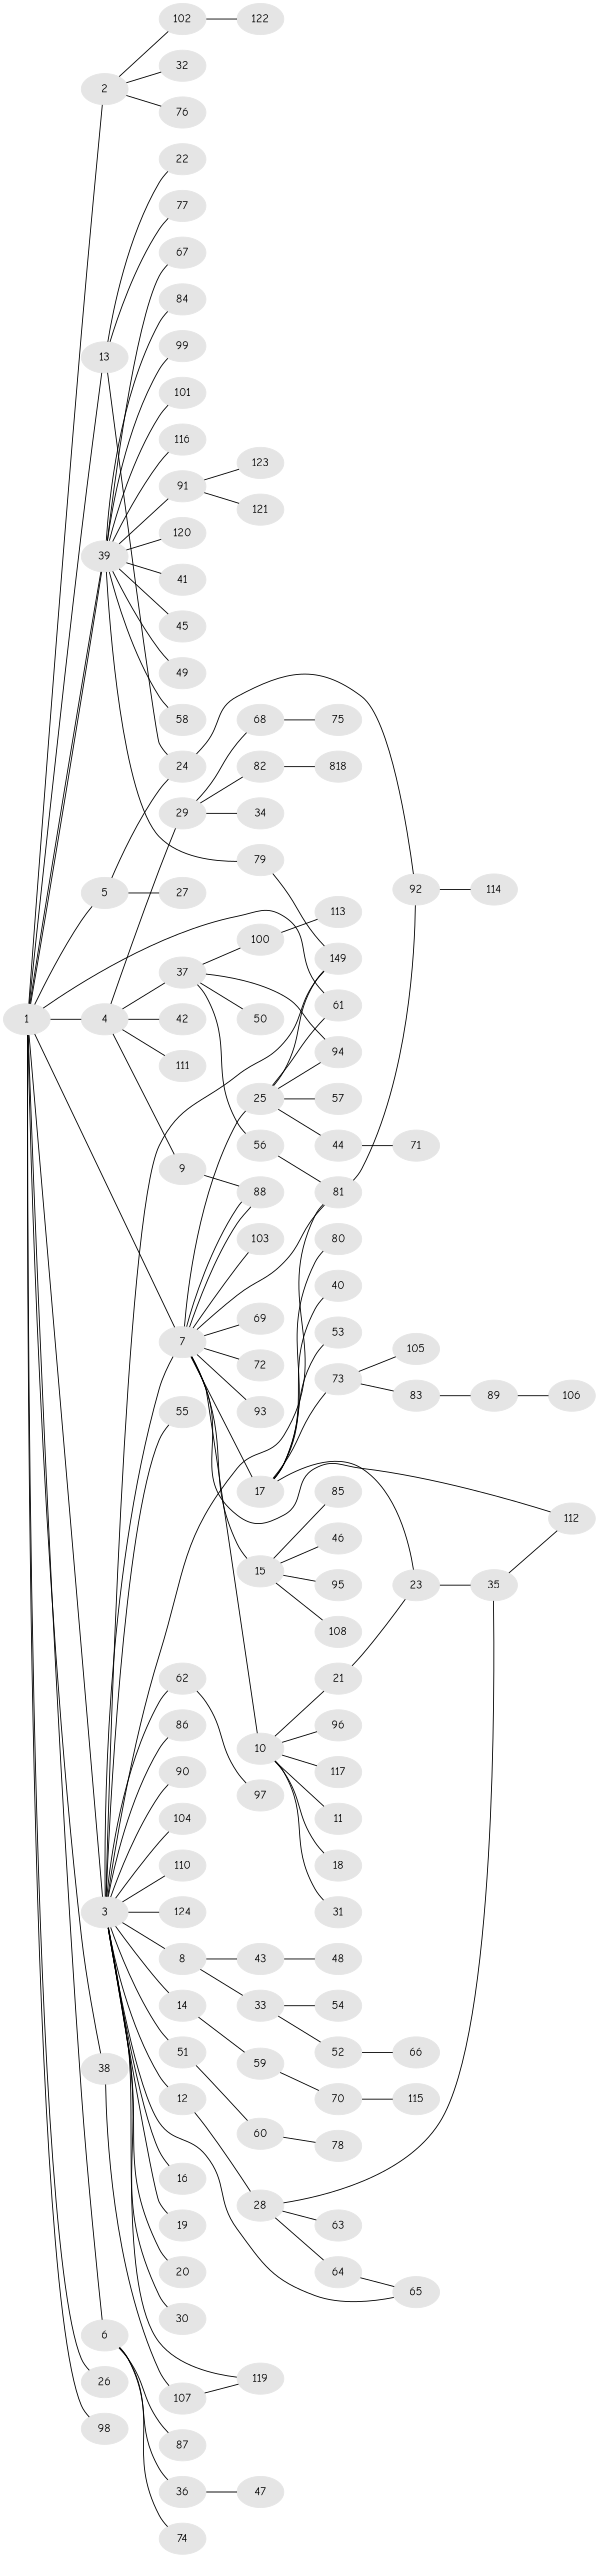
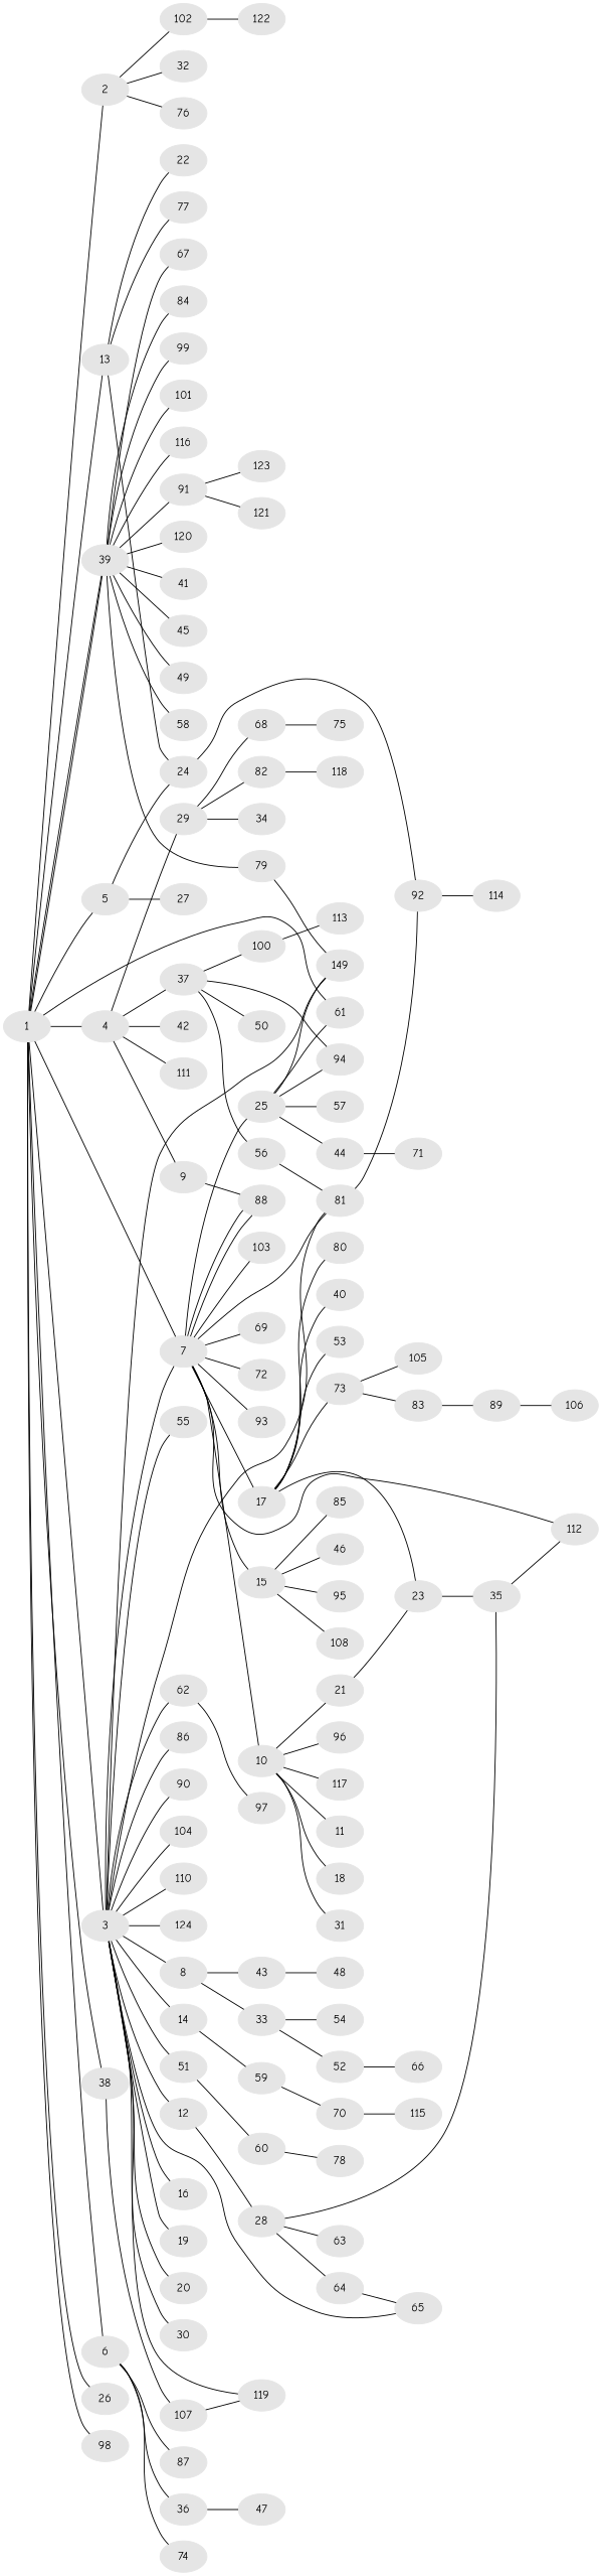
  graph {
    fontname="Comic Neue"
    rankdir=LR
    node [color=gray90 fontname="Comic Neue" style=filled]
    edge [fontname="Comic Neue"]
    1
    2
    3
    4
    5
    6
    7
    13
    26
    38
    39
    61
    98
    32
    76
    102
    8
    12
    14
    16
    19
    20
    30
    51
    55
    62
    65
    81
    86
    90
    104
    n32 [label=149]
    110
    119
    124
    9
    29
    37
    42
    111
    24
    27
    36
    74
    87
    10
    15
    17
    25
    69
    72
    88
    93
    103
    112
    22
    77
    107
    41
    45
    49
    58
    67
    79
    84
    91
    99
    101
    116
    120
    122
    33
    43
    28
    59
    60
    97
    92
    34
    68
    82
    94
    50
    56
    100
    47
    11
    18
    21
    31
    96
    117
    46
    85
    95
    108
    23
    40
    53
    73
    80
    44
    57
    52
    54
    48
    35
    63
    64
    70
    83
    105
    114
    71
    75
-   118 [label=818]
+   118
    66
    113
    121
    123
    78
    115
    89
    106
    1 -- 2
    1 -- 3
    1 -- 4
    1 -- 5
    1 -- 6
    1 -- 7
    1 -- 13
    1 -- 26
    1 -- 38
    1 -- 39
    1 -- 39
    1 -- 61
    1 -- 98
    2 -- 32
    2 -- 76
    2 -- 102
    3 -- 7
    3 -- 8
    3 -- 12
    3 -- 14
    3 -- 16
    3 -- 19
    3 -- 20
    3 -- 30
    3 -- 51
    3 -- 55
    3 -- 62
    3 -- 65
    3 -- 81
    3 -- 86
    3 -- 90
    3 -- 104
    3 -- n32
    3 -- 110
    3 -- 119
    3 -- 124
    4 -- 9
    4 -- 29
    4 -- 37
    4 -- 42
    4 -- 111
    5 -- 24
    5 -- 27
    6 -- 36
    6 -- 74
    6 -- 87
    7 -- 81
    7 -- 10
    7 -- 15
    7 -- 17
    7 -- 25
    7 -- 69
    7 -- 72
    7 -- 88
    7 -- 88
    7 -- 93
    7 -- 103
    7 -- 112
    13 -- 24
    13 -- 22
    13 -- 77
    38 -- 107
    39 -- 41
    39 -- 45
    39 -- 49
    39 -- 58
    39 -- 67
    39 -- 79
    39 -- 84
    39 -- 91
    39 -- 99
    39 -- 101
    39 -- 116
    39 -- 120
    102 -- 122
    8 -- 33
    8 -- 43
    12 -- 28
    14 -- 59
    51 -- 60
    62 -- 97
    81 -- 92
    9 -- 88
    29 -- 34
    29 -- 68
    29 -- 82
    37 -- 94
    37 -- 50
    37 -- 56
    37 -- 100
    24 -- 92
    36 -- 47
    10 -- 11
    10 -- 18
    10 -- 21
    10 -- 31
    10 -- 96
    10 -- 117
    15 -- 46
    15 -- 85
    15 -- 95
    15 -- 108
    17 -- 23
    17 -- 40
    17 -- 53
    17 -- 73
    17 -- 80
    25 -- 61
    25 -- n32
    25 -- 94
    25 -- 44
    25 -- 57
    107 -- 119
    79 -- n32
    91 -- 121
    91 -- 123
    33 -- 52
    33 -- 54
    43 -- 48
    28 -- 35
    28 -- 63
    28 -- 64
    59 -- 70
    60 -- 78
    92 -- 114
    68 -- 75
    82 -- 118
    56 -- 81
    100 -- 113
    21 -- 23
    23 -- 35
    73 -- 83
    73 -- 105
    44 -- 71
    52 -- 66
    35 -- 112
    64 -- 65
    70 -- 115
    83 -- 89
    89 -- 106
  }
